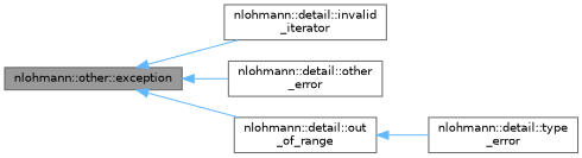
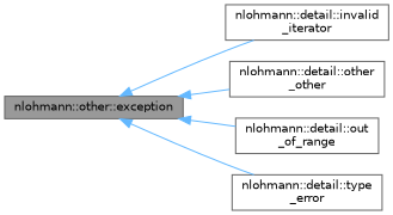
  digraph {
    rankdir=LR
    node [color=gray40 fillcolor=white fontname=Helvetica fontsize=10 shape=box style=filled]
    edge [color=steelblue1 dir=back fontname=Helvetica fontsize=10 labelfontname=Helvetica labelfontsize=10 style=solid]
    n1 [fillcolor=grey60 fontcolor=black height=0.2 label="nlohmann::other::exception" width=0.4]
    n2 [height=0.2 label="nlohmann::detail::invalid\l_iterator" width=0.4]
-   n3 [height=0.2 label="nlohmann::detail::other\l_error" width=0.4]
+   n3 [height=0.2 label="nlohmann::detail::other\l_other" width=0.4]
    n4 [height=0.2 label="nlohmann::detail::out\l_of_range" width=0.4]
    n5 [height=0.2 label="nlohmann::detail::type\l_error" width=0.4]
    n1 -> n2
    n1 -> n3
    n1 -> n4
-   n4 -> n5
+   n1 -> n5
  }
